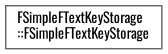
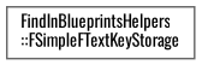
  digraph {
    rankdir=LR
    fontname=Oswald
-   n1 [color=grey40 fillcolor=white fontname=Oswald fontsize=10 height=0.2 label="FSimpleFTextKeyStorage\l::FSimpleFTextKeyStorage" shape=box style=filled width=0.4]
+   n1 [color=grey40 fillcolor=white fontname=Oswald fontsize=10 height=0.2 label="FindInBlueprintsHelpers\l::FSimpleFTextKeyStorage" shape=box style=filled width=0.4]
  }
